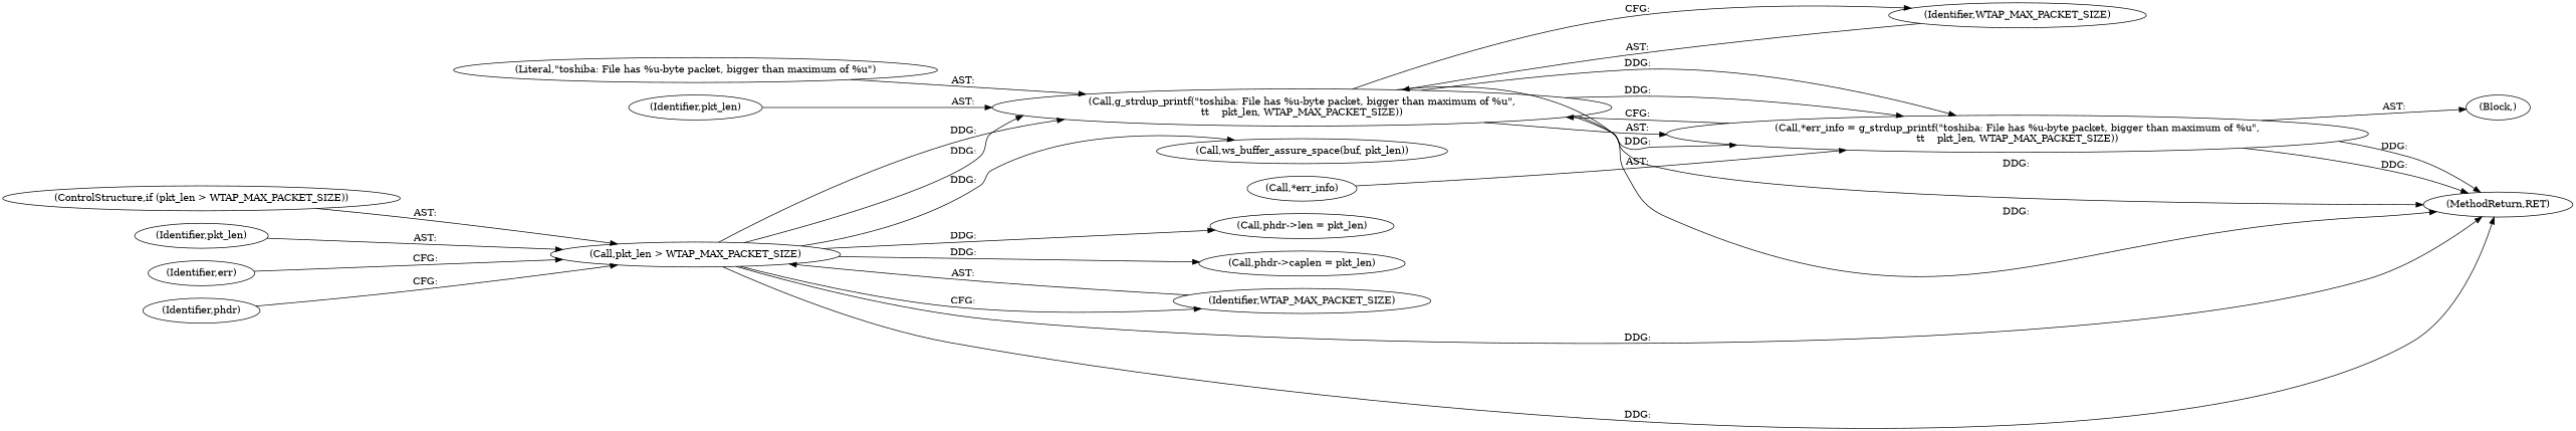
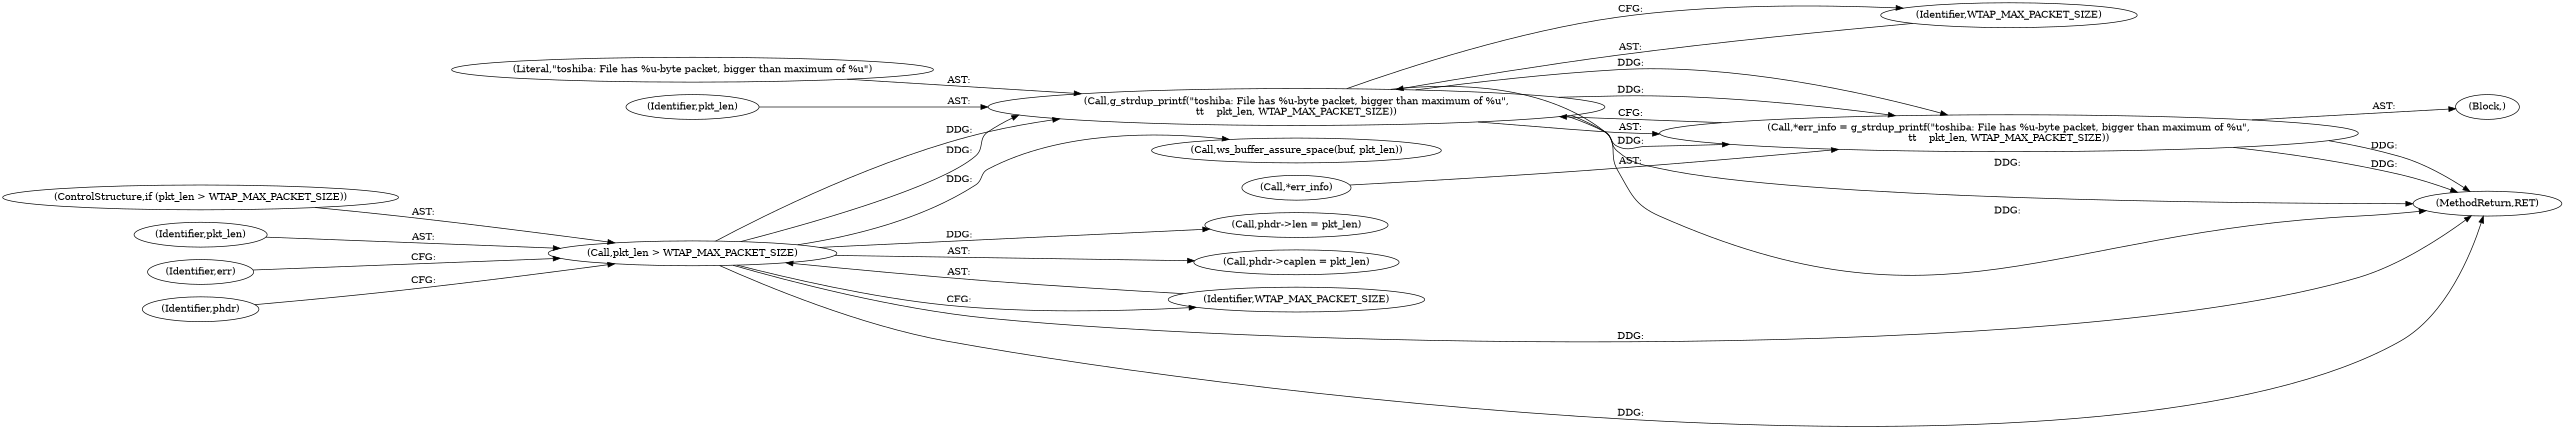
  digraph {
    rankdir=LR
    n1 [label="(Call,g_strdup_printf(\"toshiba: File has %u-byte packet, bigger than maximum of %u\",\n\t\t    pkt_len, WTAP_MAX_PACKET_SIZE))"]
    n2 [label="(Call,*err_info = g_strdup_printf(\"toshiba: File has %u-byte packet, bigger than maximum of %u\",\n\t\t    pkt_len, WTAP_MAX_PACKET_SIZE))"]
    n3 [label="(MethodReturn,RET)"]
    n4 [label="(Identifier,WTAP_MAX_PACKET_SIZE)"]
    n5 [label="(Block,)"]
    n6 [label="(Call,pkt_len > WTAP_MAX_PACKET_SIZE)"]
    n7 [label="(Call,ws_buffer_assure_space(buf, pkt_len))"]
    n8 [label="(Call,phdr->len = pkt_len)"]
    n9 [label="(Identifier,WTAP_MAX_PACKET_SIZE)"]
    n10 [label="(Call,phdr->caplen = pkt_len)"]
    n11 [label="(ControlStructure,if (pkt_len > WTAP_MAX_PACKET_SIZE))"]
    n12 [label="(Identifier,pkt_len)"]
    n13 [label="(Identifier,err)"]
    n14 [label="(Call,*err_info)"]
    n15 [label="(Identifier,phdr)"]
    n16 [label="(Literal,\"toshiba: File has %u-byte packet, bigger than maximum of %u\")"]
    n17 [label="(Identifier,pkt_len)"]
    n1 -> n2 [label="AST: "]
    n1 -> n2 [label="DDG: "]
    n1 -> n2 [label="DDG: "]
    n1 -> n2 [label="DDG: "]
    n1 -> n3 [label="DDG: "]
    n1 -> n3 [label="DDG: "]
    n1 -> n4 [label="CFG: "]
    n2 -> n1 [label="CFG: "]
    n2 -> n3 [label="DDG: "]
    n2 -> n3 [label="DDG: "]
    n2 -> n5 [label="AST: "]
    n4 -> n1 [label="AST: "]
    n6 -> n1 [label="DDG: "]
    n6 -> n1 [label="DDG: "]
    n6 -> n3 [label="DDG: "]
    n6 -> n3 [label="DDG: "]
    n6 -> n7 [label="DDG: "]
    n6 -> n8 [label="DDG: "]
    n6 -> n9 [label="CFG: "]
-   n6 -> n10 [label="DDG: "]
+   n6 -> n10 [label="AST: "]
    n9 -> n6 [label="AST: "]
    n11 -> n6 [label="AST: "]
    n12 -> n6 [label="AST: "]
    n13 -> n6 [label="CFG: "]
    n14 -> n2 [label="AST: "]
    n15 -> n6 [label="CFG: "]
    n16 -> n1 [label="AST: "]
    n17 -> n1 [label="AST: "]
  }
